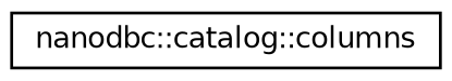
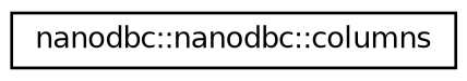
  digraph {
    rankdir=LR
-   n1 [color=black fillcolor=white fontname=Helvetica fontsize=10 height=0.2 label="nanodbc::catalog::columns" shape=record style=filled width=0.4]
+   n1 [color=black fillcolor=white fontname=Helvetica fontsize=10 height=0.2 label="nanodbc::nanodbc::columns" shape=record style=filled width=0.4]
  }
